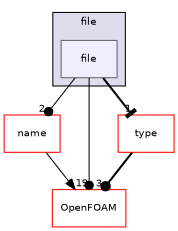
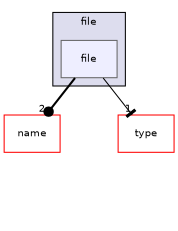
  digraph {
    compound=true
    node [color=red fontname=Helvetica fontsize=10 shape=box]
    edge [arrowhead=dot labeldistance=1.5 labelfontname=Helvetica labelfontsize=10 style=solid]
    n1 [color=gray40 fillcolor="#eeeeff" label=file pencolor=black style=filled]
    n2 [label=name]
-   n3 [label=OpenFOAM]
    n4 [label=type]
    subgraph cluster_1 {
      bgcolor="#ddddee"
      fontname=Helvetica
      fontsize=10
      label=file
      pencolor=black
      n1
    }
-   n1 -> n2 [headlabel=2]
-   n1 -> n3 [headlabel=19]
-   n1 -> n4 [arrowhead=tee headlabel=1 style=bold]
-   n2 -> n3 [arrowhead=normal headlabel=5]
-   n4 -> n3 [headlabel=3 style=bold]
+   n1 -> n2 [headlabel=2 style=bold]
+   n1 -> n4 [arrowhead=tee headlabel=1]
  }
